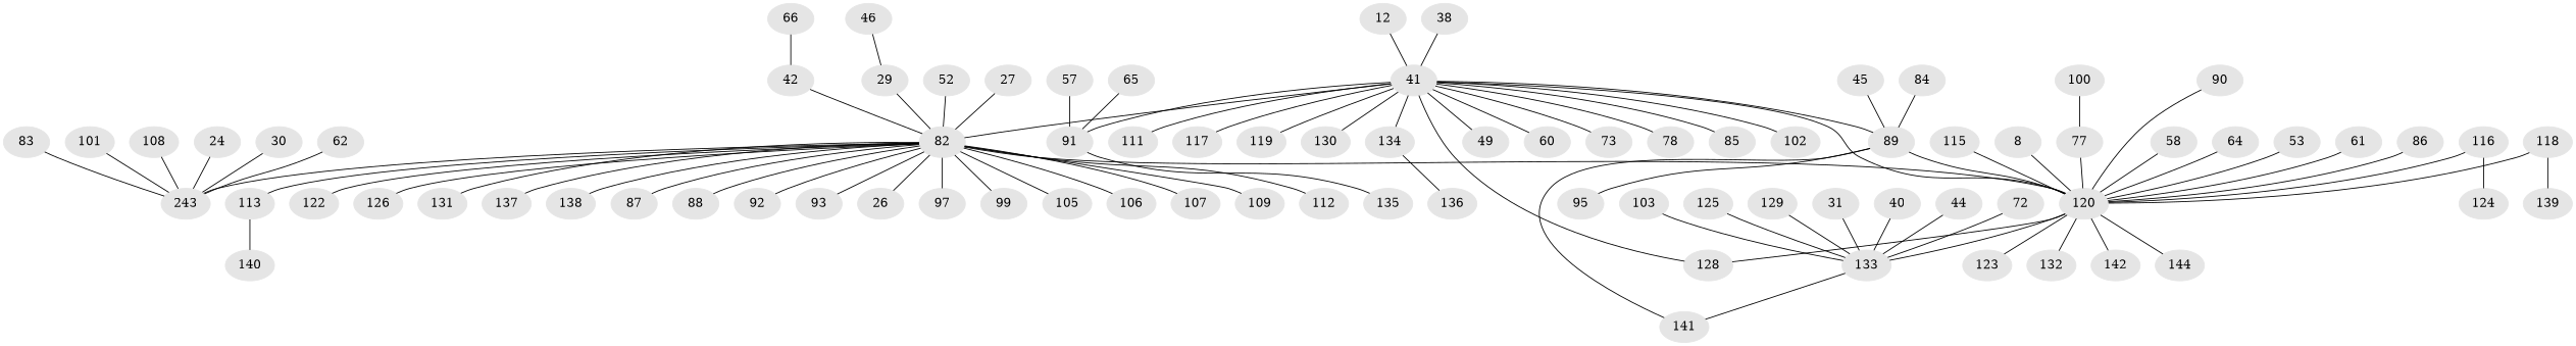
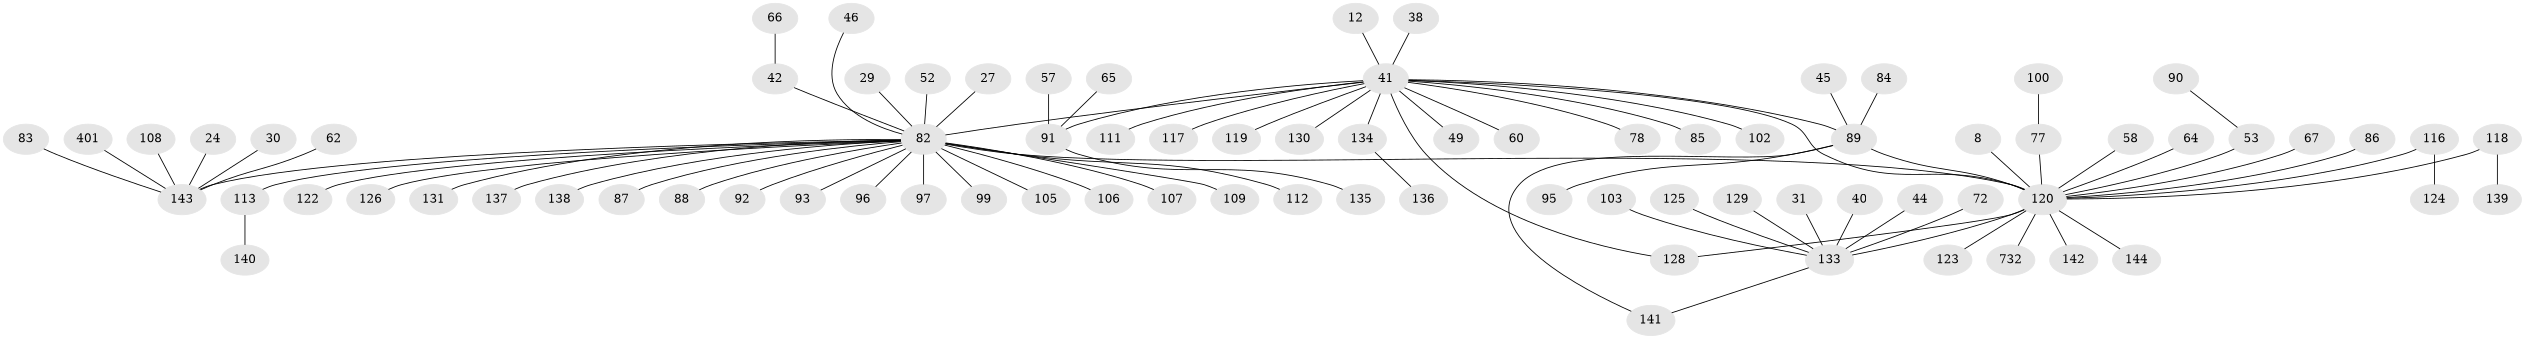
  graph {
    node [color=gray90 style=filled]
    120 [super="+55+3"]
    133 [super="+18"]
    128 [super="+69"]
    123 [super="+94"]
-   132 [super="+98"]
+   132 [super="+98" label=732]
    142
    144
    8
    41 [super="+25+1+32"]
    82 [super="+5+9+10+74+19+15+75+70"]
    49
    60
-   73
    78 [super="+20"]
    85
    89 [super="+79+68"]
    91 [super="+6+23"]
    102
    111 [super="+56"]
    117 [super="+51"]
    119
    130
    134 [super="+104+127"]
    12
-   143 [super="+48+114" label=243]
+   143 [super="+48+114"]
    24
    87
    88 [super="+76"]
    92
    93 [super="+43"]
-   96 [label=26]
+   96
    97
    99
    105
    106
    107
    109
    112
    113
    122
    126
    131
    137 [super="+81+110"]
    138
    27
    29
    30
    141 [super="+63"]
    31
    38
    40
    95
    135
    136
    42
    44
    45
    46
    52
    53
    57 [super="+26"]
    58 [super="+47"]
    62
    64
    65
    66
-   67 [super="+39" label=61]
+   67 [super="+39"]
    72 [super="+22"]
    77
    140
    83
    84
    86
    90
    100 [super="+61"]
-   101
+   101 [label=401]
    103
    108
-   115
    116 [super="+50"]
    124
    118
    139
    125
    129 [super="+35"]
    120 -- 133 [weight=2]
    120 -- 128
    120 -- 123
    120 -- 132
    120 -- 142
    120 -- 144
    133 -- 141
    8 -- 120
    41 -- 120 [weight=2]
    41 -- 128
    41 -- 82 [weight=4]
    41 -- 49
    41 -- 60
-   41 -- 73
    41 -- 78
    41 -- 85
    41 -- 89 [weight=3]
    41 -- 91 [weight=3]
    41 -- 102
    41 -- 111
    41 -- 117
    41 -- 119
    41 -- 130
    41 -- 134
    82 -- 120 [weight=5]
    82 -- 143 [weight=2]
    82 -- 87
    82 -- 88
    82 -- 92
    82 -- 93 [weight=2]
    82 -- 96
    82 -- 97
    82 -- 99
    82 -- 105
    82 -- 106
    82 -- 107
    82 -- 109
    82 -- 112
    82 -- 113
    82 -- 122
    82 -- 126
    82 -- 131
    82 -- 137
    82 -- 138
    89 -- 120 [weight=2]
    89 -- 141
    89 -- 95
    91 -- 135
    134 -- 136
    12 -- 41
    24 -- 143
    113 -- 140
    27 -- 82
    29 -- 82
    30 -- 143
    31 -- 133
    38 -- 41
    40 -- 133
    42 -- 82
    44 -- 133
    45 -- 89
-   46 -- 29
+   46 -- 82
    52 -- 82
    53 -- 120
    57 -- 91
    58 -- 120
    62 -- 143
    64 -- 120
    65 -- 91
    66 -- 42
    67 -- 120
    72 -- 133
    77 -- 120
    83 -- 143
    84 -- 89
    86 -- 120
-   90 -- 120
+   90 -- 53
    100 -- 77
    101 -- 143
    103 -- 133
    108 -- 143
-   115 -- 120
    116 -- 120
    116 -- 124
    118 -- 120
    118 -- 139
    125 -- 133
    129 -- 133
  }
